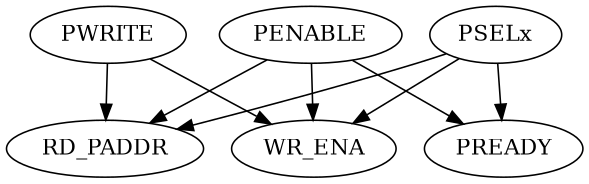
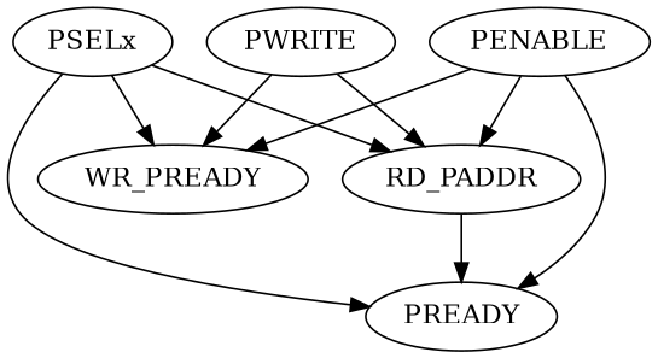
  strict digraph {
    node [complexity=12 importance=0.163436676439 rank=0.0136197230366]
-   WR_ENA [complexity=7 importance=0.130620495392 rank=0.0186600707703]
+   WR_ENA [complexity=7 importance=0.130620495392 rank=0.0186600707703 label=WR_PREADY]
    PWRITE
    n3 [complexity=7 importance=0.130620495392 label=RD_PADDR rank=0.0186600707703]
    PREADY [complexity=0 importance=0.0862990714882 rank=0.0]
    PSELx
    PENABLE
    PWRITE -> WR_ENA
    PWRITE -> n3
+   n3 -> PREADY
    PSELx -> WR_ENA
    PSELx -> n3
    PSELx -> PREADY
    PENABLE -> WR_ENA
    PENABLE -> n3
    PENABLE -> PREADY
  }
